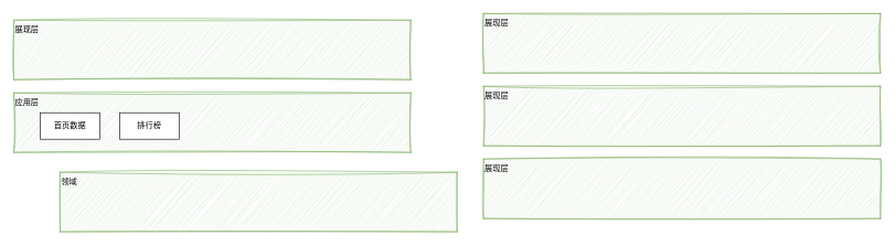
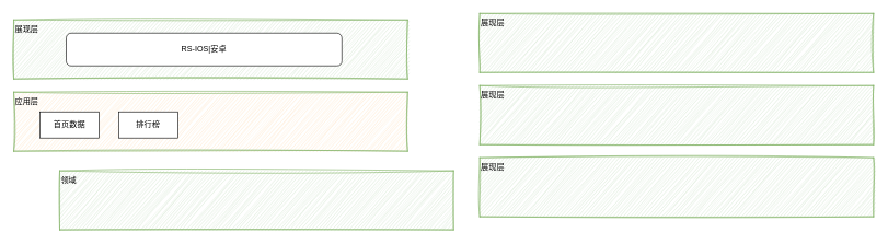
  <mxCell id="0" />
  <mxCell id="1" parent="0" />
  <mxCell id="2" value="展现层" style="rounded=0;whiteSpace=wrap;html=1;shadow=0;glass=0;fillStyle=auto;fillColor=#d5e8d4;strokeColor=#82b366;sketch=1;curveFitting=1;jiggle=2;verticalAlign=top;align=left;" vertex="1" parent="1"><mxGeometry x="20" y="30" width="600" height="90" as="geometry" /></mxCell>
- <mxCell id="3" value="应用层&lt;div&gt;&lt;br&gt;&lt;/div&gt;&lt;div&gt;&lt;br&gt;&lt;/div&gt;" style="rounded=0;whiteSpace=wrap;html=1;shadow=0;glass=0;fillStyle=auto;fillColor=#d5e8d4;strokeColor=#82b366;sketch=1;curveFitting=1;jiggle=2;verticalAlign=top;align=left;" vertex="1" parent="1"><mxGeometry x="20" y="140" width="600" height="90" as="geometry" /></mxCell>
+ <mxCell id="3" value="应用层&lt;div&gt;&lt;br&gt;&lt;/div&gt;&lt;div&gt;&lt;br&gt;&lt;/div&gt;" style="rounded=0;whiteSpace=wrap;html=1;shadow=0;glass=0;fillStyle=auto;fillColor=#ffe6cc;strokeColor=#82b366;sketch=1;curveFitting=1;jiggle=2;verticalAlign=top;align=left;" vertex="1" parent="1"><mxGeometry x="20" y="140" width="600" height="90" as="geometry" /></mxCell>
  <mxCell id="4" value="领域" style="rounded=0;whiteSpace=wrap;html=1;shadow=0;glass=0;fillStyle=auto;fillColor=#d5e8d4;strokeColor=#82b366;sketch=1;curveFitting=1;jiggle=2;verticalAlign=top;align=left;" vertex="1" parent="1"><mxGeometry x="90" y="260" width="600" height="90" as="geometry" /></mxCell>
  <mxCell id="5" value="展现层" style="rounded=0;whiteSpace=wrap;html=1;shadow=0;glass=0;fillStyle=auto;fillColor=#d5e8d4;strokeColor=#82b366;sketch=1;curveFitting=1;jiggle=2;verticalAlign=top;align=left;" vertex="1" parent="1"><mxGeometry x="730" y="20" width="600" height="90" as="geometry" /></mxCell>
  <mxCell id="6" value="展现层" style="rounded=0;whiteSpace=wrap;html=1;shadow=0;glass=0;fillStyle=auto;fillColor=#d5e8d4;strokeColor=#82b366;sketch=1;curveFitting=1;jiggle=2;verticalAlign=top;align=left;" vertex="1" parent="1"><mxGeometry x="730" y="130" width="600" height="90" as="geometry" /></mxCell>
  <mxCell id="7" value="展现层" style="rounded=0;whiteSpace=wrap;html=1;shadow=0;glass=0;fillStyle=auto;fillColor=#d5e8d4;strokeColor=#82b366;sketch=1;curveFitting=1;jiggle=2;verticalAlign=top;align=left;" vertex="1" parent="1"><mxGeometry x="730" y="240" width="600" height="90" as="geometry" /></mxCell>
+ <mxCell id="8" value="RS-IOS|安卓" style="rounded=1;whiteSpace=wrap;html=1;" vertex="1" parent="1"><mxGeometry x="100" y="50" width="420" height="50" as="geometry" /></mxCell>
  <mxCell id="9" value="首页数据" style="rounded=0;whiteSpace=wrap;html=1;" vertex="1" parent="1"><mxGeometry x="60" y="170" width="90" height="40" as="geometry" /></mxCell>
  <mxCell id="10" value="排行榜" style="rounded=0;whiteSpace=wrap;html=1;" vertex="1" parent="1"><mxGeometry x="180" y="170" width="90" height="40" as="geometry" /></mxCell>
